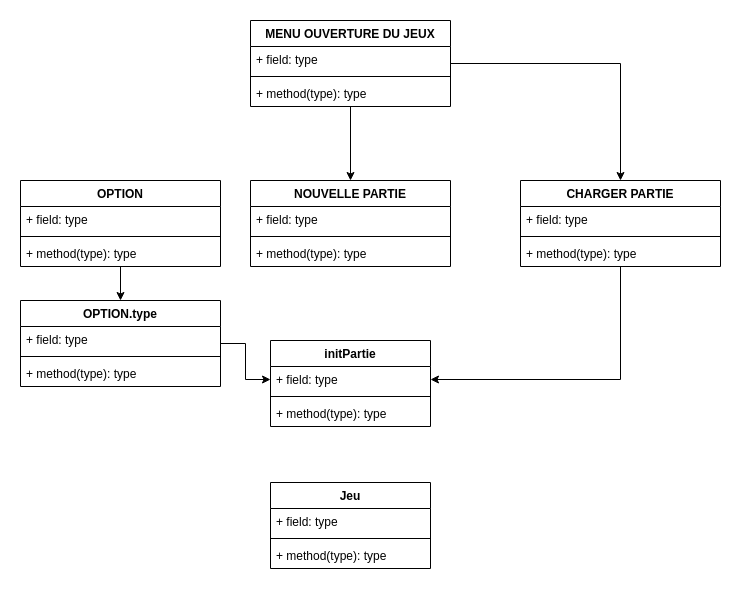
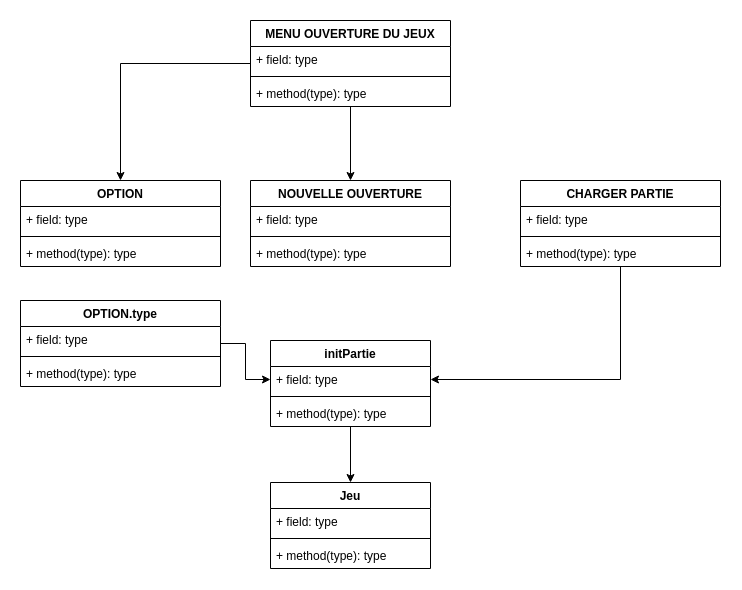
  <mxCell id="0" />
  <mxCell id="1" parent="0" />
+ <mxCell id="2" value="" style="edgeStyle=orthogonalEdgeStyle;rounded=0;orthogonalLoop=1;jettySize=auto;html=1;entryX=0.5;entryY=0;entryDx=0;entryDy=0;" edge="1" parent="1" source="5" target="14"><mxGeometry relative="1" as="geometry" /></mxCell>
  <mxCell id="3" value="" style="edgeStyle=orthogonalEdgeStyle;rounded=0;orthogonalLoop=1;jettySize=auto;html=1;entryX=0.5;entryY=0;entryDx=0;entryDy=0;" edge="1" parent="1" source="5" target="9"><mxGeometry relative="1" as="geometry" /></mxCell>
- <mxCell id="4" style="edgeStyle=orthogonalEdgeStyle;rounded=0;orthogonalLoop=1;jettySize=auto;html=1;entryX=0.5;entryY=0;entryDx=0;entryDy=0;" edge="1" parent="1" source="5" target="19"><mxGeometry relative="1" as="geometry" /></mxCell>
  <mxCell id="5" value="MENU OUVERTURE DU JEUX" style="swimlane;fontStyle=1;align=center;verticalAlign=top;childLayout=stackLayout;horizontal=1;startSize=26;horizontalStack=0;resizeParent=1;resizeParentMax=0;resizeLast=0;collapsible=1;marginBottom=0;" vertex="1" parent="1"><mxGeometry x="250" y="20" width="200" height="86" as="geometry" /></mxCell>
  <mxCell id="6" value="+ field: type" style="text;strokeColor=none;fillColor=none;align=left;verticalAlign=top;spacingLeft=4;spacingRight=4;overflow=hidden;rotatable=0;points=[[0,0.5],[1,0.5]];portConstraint=eastwest;" vertex="1" parent="5"><mxGeometry y="26" width="200" height="26" as="geometry" /></mxCell>
  <mxCell id="7" value="" style="line;strokeWidth=1;fillColor=none;align=left;verticalAlign=middle;spacingTop=-1;spacingLeft=3;spacingRight=3;rotatable=0;labelPosition=right;points=[];portConstraint=eastwest;" vertex="1" parent="5"><mxGeometry y="52" width="200" height="8" as="geometry" /></mxCell>
  <mxCell id="8" value="+ method(type): type" style="text;strokeColor=none;fillColor=none;align=left;verticalAlign=top;spacingLeft=4;spacingRight=4;overflow=hidden;rotatable=0;points=[[0,0.5],[1,0.5]];portConstraint=eastwest;" vertex="1" parent="5"><mxGeometry y="60" width="200" height="26" as="geometry" /></mxCell>
- <mxCell id="9" value="NOUVELLE PARTIE" style="swimlane;fontStyle=1;align=center;verticalAlign=top;childLayout=stackLayout;horizontal=1;startSize=26;horizontalStack=0;resizeParent=1;resizeParentMax=0;resizeLast=0;collapsible=1;marginBottom=0;" vertex="1" parent="1"><mxGeometry x="250" y="180" width="200" height="86" as="geometry" /></mxCell>
+ <mxCell id="9" value="NOUVELLE OUVERTURE" style="swimlane;fontStyle=1;align=center;verticalAlign=top;childLayout=stackLayout;horizontal=1;startSize=26;horizontalStack=0;resizeParent=1;resizeParentMax=0;resizeLast=0;collapsible=1;marginBottom=0;" vertex="1" parent="1"><mxGeometry x="250" y="180" width="200" height="86" as="geometry" /></mxCell>
  <mxCell id="10" value="+ field: type" style="text;strokeColor=none;fillColor=none;align=left;verticalAlign=top;spacingLeft=4;spacingRight=4;overflow=hidden;rotatable=0;points=[[0,0.5],[1,0.5]];portConstraint=eastwest;" vertex="1" parent="9"><mxGeometry y="26" width="200" height="26" as="geometry" /></mxCell>
  <mxCell id="11" value="" style="line;strokeWidth=1;fillColor=none;align=left;verticalAlign=middle;spacingTop=-1;spacingLeft=3;spacingRight=3;rotatable=0;labelPosition=right;points=[];portConstraint=eastwest;" vertex="1" parent="9"><mxGeometry y="52" width="200" height="8" as="geometry" /></mxCell>
  <mxCell id="12" value="+ method(type): type" style="text;strokeColor=none;fillColor=none;align=left;verticalAlign=top;spacingLeft=4;spacingRight=4;overflow=hidden;rotatable=0;points=[[0,0.5],[1,0.5]];portConstraint=eastwest;" vertex="1" parent="9"><mxGeometry y="60" width="200" height="26" as="geometry" /></mxCell>
- <mxCell id="13" style="edgeStyle=orthogonalEdgeStyle;rounded=0;orthogonalLoop=1;jettySize=auto;html=1;entryX=0.5;entryY=0;entryDx=0;entryDy=0;" edge="1" parent="1" source="14" target="29"><mxGeometry relative="1" as="geometry" /></mxCell>
  <mxCell id="14" value="OPTION" style="swimlane;fontStyle=1;align=center;verticalAlign=top;childLayout=stackLayout;horizontal=1;startSize=26;horizontalStack=0;resizeParent=1;resizeParentMax=0;resizeLast=0;collapsible=1;marginBottom=0;" vertex="1" parent="1"><mxGeometry x="20" y="180" width="200" height="86" as="geometry" /></mxCell>
  <mxCell id="15" value="+ field: type" style="text;strokeColor=none;fillColor=none;align=left;verticalAlign=top;spacingLeft=4;spacingRight=4;overflow=hidden;rotatable=0;points=[[0,0.5],[1,0.5]];portConstraint=eastwest;" vertex="1" parent="14"><mxGeometry y="26" width="200" height="26" as="geometry" /></mxCell>
  <mxCell id="16" value="" style="line;strokeWidth=1;fillColor=none;align=left;verticalAlign=middle;spacingTop=-1;spacingLeft=3;spacingRight=3;rotatable=0;labelPosition=right;points=[];portConstraint=eastwest;" vertex="1" parent="14"><mxGeometry y="52" width="200" height="8" as="geometry" /></mxCell>
  <mxCell id="17" value="+ method(type): type" style="text;strokeColor=none;fillColor=none;align=left;verticalAlign=top;spacingLeft=4;spacingRight=4;overflow=hidden;rotatable=0;points=[[0,0.5],[1,0.5]];portConstraint=eastwest;" vertex="1" parent="14"><mxGeometry y="60" width="200" height="26" as="geometry" /></mxCell>
  <mxCell id="18" style="edgeStyle=orthogonalEdgeStyle;rounded=0;orthogonalLoop=1;jettySize=auto;html=1;" edge="1" parent="1" source="19" target="25"><mxGeometry relative="1" as="geometry" /></mxCell>
  <mxCell id="19" value="CHARGER PARTIE" style="swimlane;fontStyle=1;align=center;verticalAlign=top;childLayout=stackLayout;horizontal=1;startSize=26;horizontalStack=0;resizeParent=1;resizeParentMax=0;resizeLast=0;collapsible=1;marginBottom=0;" vertex="1" parent="1"><mxGeometry x="520" y="180" width="200" height="86" as="geometry" /></mxCell>
  <mxCell id="20" value="+ field: type" style="text;strokeColor=none;fillColor=none;align=left;verticalAlign=top;spacingLeft=4;spacingRight=4;overflow=hidden;rotatable=0;points=[[0,0.5],[1,0.5]];portConstraint=eastwest;" vertex="1" parent="19"><mxGeometry y="26" width="200" height="26" as="geometry" /></mxCell>
  <mxCell id="21" value="" style="line;strokeWidth=1;fillColor=none;align=left;verticalAlign=middle;spacingTop=-1;spacingLeft=3;spacingRight=3;rotatable=0;labelPosition=right;points=[];portConstraint=eastwest;" vertex="1" parent="19"><mxGeometry y="52" width="200" height="8" as="geometry" /></mxCell>
  <mxCell id="22" value="+ method(type): type" style="text;strokeColor=none;fillColor=none;align=left;verticalAlign=top;spacingLeft=4;spacingRight=4;overflow=hidden;rotatable=0;points=[[0,0.5],[1,0.5]];portConstraint=eastwest;" vertex="1" parent="19"><mxGeometry y="60" width="200" height="26" as="geometry" /></mxCell>
+ <mxCell id="23" style="edgeStyle=orthogonalEdgeStyle;rounded=0;orthogonalLoop=1;jettySize=auto;html=1;entryX=0.5;entryY=0;entryDx=0;entryDy=0;" edge="1" parent="1" source="24" target="33"><mxGeometry relative="1" as="geometry" /></mxCell>
  <mxCell id="24" value="initPartie" style="swimlane;fontStyle=1;align=center;verticalAlign=top;childLayout=stackLayout;horizontal=1;startSize=26;horizontalStack=0;resizeParent=1;resizeParentMax=0;resizeLast=0;collapsible=1;marginBottom=0;" vertex="1" parent="1"><mxGeometry x="270" y="340" width="160" height="86" as="geometry" /></mxCell>
  <mxCell id="25" value="+ field: type" style="text;strokeColor=none;fillColor=none;align=left;verticalAlign=top;spacingLeft=4;spacingRight=4;overflow=hidden;rotatable=0;points=[[0,0.5],[1,0.5]];portConstraint=eastwest;" vertex="1" parent="24"><mxGeometry y="26" width="160" height="26" as="geometry" /></mxCell>
  <mxCell id="26" value="" style="line;strokeWidth=1;fillColor=none;align=left;verticalAlign=middle;spacingTop=-1;spacingLeft=3;spacingRight=3;rotatable=0;labelPosition=right;points=[];portConstraint=eastwest;" vertex="1" parent="24"><mxGeometry y="52" width="160" height="8" as="geometry" /></mxCell>
  <mxCell id="27" value="+ method(type): type" style="text;strokeColor=none;fillColor=none;align=left;verticalAlign=top;spacingLeft=4;spacingRight=4;overflow=hidden;rotatable=0;points=[[0,0.5],[1,0.5]];portConstraint=eastwest;" vertex="1" parent="24"><mxGeometry y="60" width="160" height="26" as="geometry" /></mxCell>
  <mxCell id="28" style="edgeStyle=orthogonalEdgeStyle;rounded=0;orthogonalLoop=1;jettySize=auto;html=1;" edge="1" parent="1" source="29" target="25"><mxGeometry relative="1" as="geometry" /></mxCell>
  <mxCell id="29" value="OPTION.type" style="swimlane;fontStyle=1;align=center;verticalAlign=top;childLayout=stackLayout;horizontal=1;startSize=26;horizontalStack=0;resizeParent=1;resizeParentMax=0;resizeLast=0;collapsible=1;marginBottom=0;" vertex="1" parent="1"><mxGeometry x="20" y="300" width="200" height="86" as="geometry" /></mxCell>
  <mxCell id="30" value="+ field: type" style="text;strokeColor=none;fillColor=none;align=left;verticalAlign=top;spacingLeft=4;spacingRight=4;overflow=hidden;rotatable=0;points=[[0,0.5],[1,0.5]];portConstraint=eastwest;" vertex="1" parent="29"><mxGeometry y="26" width="200" height="26" as="geometry" /></mxCell>
  <mxCell id="31" value="" style="line;strokeWidth=1;fillColor=none;align=left;verticalAlign=middle;spacingTop=-1;spacingLeft=3;spacingRight=3;rotatable=0;labelPosition=right;points=[];portConstraint=eastwest;" vertex="1" parent="29"><mxGeometry y="52" width="200" height="8" as="geometry" /></mxCell>
  <mxCell id="32" value="+ method(type): type" style="text;strokeColor=none;fillColor=none;align=left;verticalAlign=top;spacingLeft=4;spacingRight=4;overflow=hidden;rotatable=0;points=[[0,0.5],[1,0.5]];portConstraint=eastwest;" vertex="1" parent="29"><mxGeometry y="60" width="200" height="26" as="geometry" /></mxCell>
  <mxCell id="33" value="Jeu" style="swimlane;fontStyle=1;align=center;verticalAlign=top;childLayout=stackLayout;horizontal=1;startSize=26;horizontalStack=0;resizeParent=1;resizeParentMax=0;resizeLast=0;collapsible=1;marginBottom=0;" vertex="1" parent="1"><mxGeometry x="270" y="482" width="160" height="86" as="geometry" /></mxCell>
  <mxCell id="34" value="+ field: type" style="text;strokeColor=none;fillColor=none;align=left;verticalAlign=top;spacingLeft=4;spacingRight=4;overflow=hidden;rotatable=0;points=[[0,0.5],[1,0.5]];portConstraint=eastwest;" vertex="1" parent="33"><mxGeometry y="26" width="160" height="26" as="geometry" /></mxCell>
  <mxCell id="35" value="" style="line;strokeWidth=1;fillColor=none;align=left;verticalAlign=middle;spacingTop=-1;spacingLeft=3;spacingRight=3;rotatable=0;labelPosition=right;points=[];portConstraint=eastwest;" vertex="1" parent="33"><mxGeometry y="52" width="160" height="8" as="geometry" /></mxCell>
  <mxCell id="36" value="+ method(type): type" style="text;strokeColor=none;fillColor=none;align=left;verticalAlign=top;spacingLeft=4;spacingRight=4;overflow=hidden;rotatable=0;points=[[0,0.5],[1,0.5]];portConstraint=eastwest;" vertex="1" parent="33"><mxGeometry y="60" width="160" height="26" as="geometry" /></mxCell>
